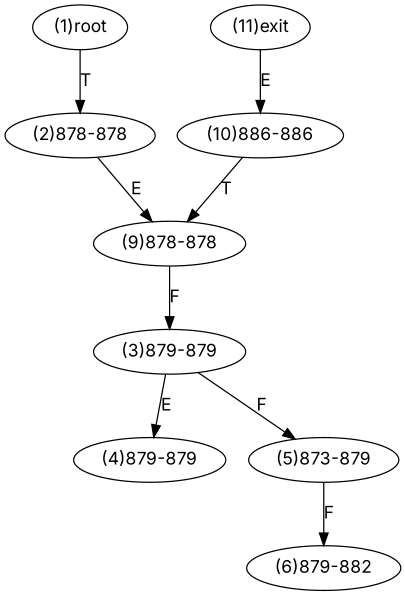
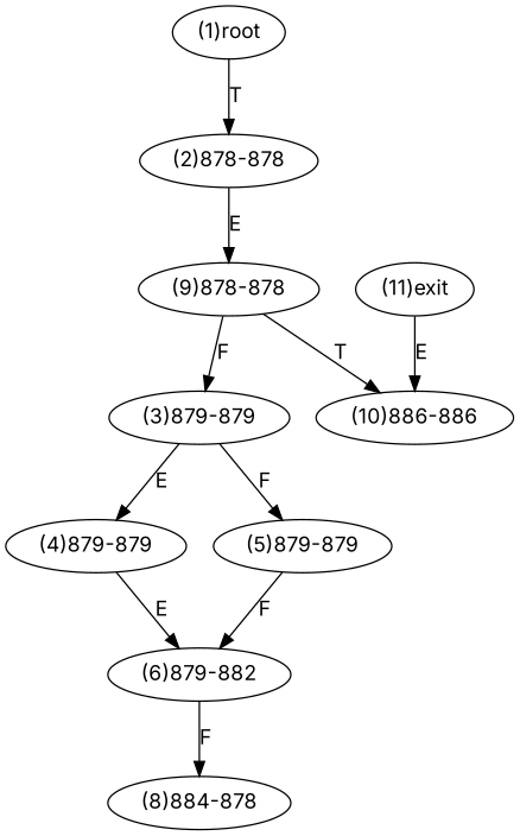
  digraph {
    fontname=Inter
    node [fontname=Inter]
    edge [fontname=Inter]
    n1 [label="(1)root"]
    n2 [label="(2)878-878"]
    n3 [label="(9)878-878"]
    n4 [label="(3)879-879"]
    n5 [label="(10)886-886"]
    n6 [label="(4)879-879"]
-   n7 [label="(5)873-879"]
+   n7 [label="(5)879-879"]
    n8 [label="(6)879-882"]
+   n9 [label="(8)884-878"]
    n10 [label="(11)exit"]
    n1 -> n2 [label=T]
    n2 -> n3 [label=E]
    n3 -> n4 [label=F]
-   n5 -> n3 [label=T]
+   n3 -> n5 [label=T]
    n4 -> n6 [label=E]
    n4 -> n7 [label=F]
+   n6 -> n8 [label=E]
    n7 -> n8 [label=F]
+   n8 -> n9 [label=F]
    n10 -> n5 [label=E]
  }
